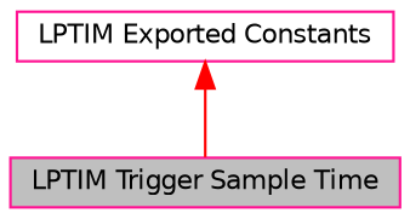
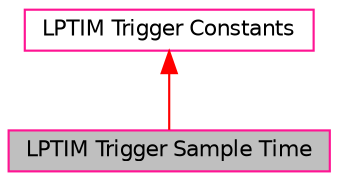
  digraph {
    rankdir=TB
    node [color=deeppink fontname=Helvetica fontsize=10 shape=record style=filled]
-   n1 [fillcolor=white height=0.2 label="LPTIM Exported Constants" width=0.4]
+   n1 [fillcolor=white height=0.2 label="LPTIM Trigger Constants" width=0.4]
    n2 [fillcolor=grey75 fontcolor=black height=0.2 label="LPTIM Trigger Sample Time" width=0.4]
    n1 -> n2 [dir=back fontname=Helvetica fontsize=10 labelfontname=Helvetica labelfontsize=10 shape=plaintext style=solid color=red]
  }
